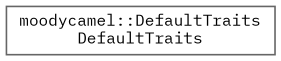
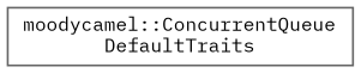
  digraph {
    rankdir=TB
    fontname="IBM Plex Mono"
-   n1 [color=grey40 fillcolor=white fontname="IBM Plex Mono" fontsize=10 height=0.2 label="moodycamel::DefaultTraits\lDefaultTraits" shape=box style=filled width=0.4]
+   n1 [color=grey40 fillcolor=white fontname="IBM Plex Mono" fontsize=10 height=0.2 label="moodycamel::ConcurrentQueue\lDefaultTraits" shape=box style=filled width=0.4]
  }
